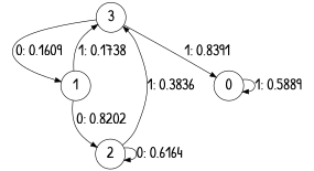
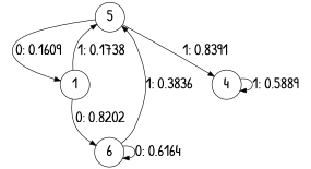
  digraph {
    fontname="Patrick Hand"
    node [fontname="Patrick Hand" fontsize=24 shape=circle]
    edge [fontname="Patrick Hand" fontsize=24]
-   0
+   0 [label=4]
    1
-   2
-   3
+   2 [label=6]
+   3 [label=5]
    0 -> 0 [label="1: 0.5889   "]
    1 -> 2 [label="0: 0.8202   "]
    1 -> 3 [label="1: 0.1738   "]
    2 -> 2 [label="0: 0.6164   "]
    2 -> 3 [label="1: 0.3836   "]
    3 -> 0 [label="1: 0.8391   "]
    3 -> 1 [label="0: 0.1609   "]
  }
